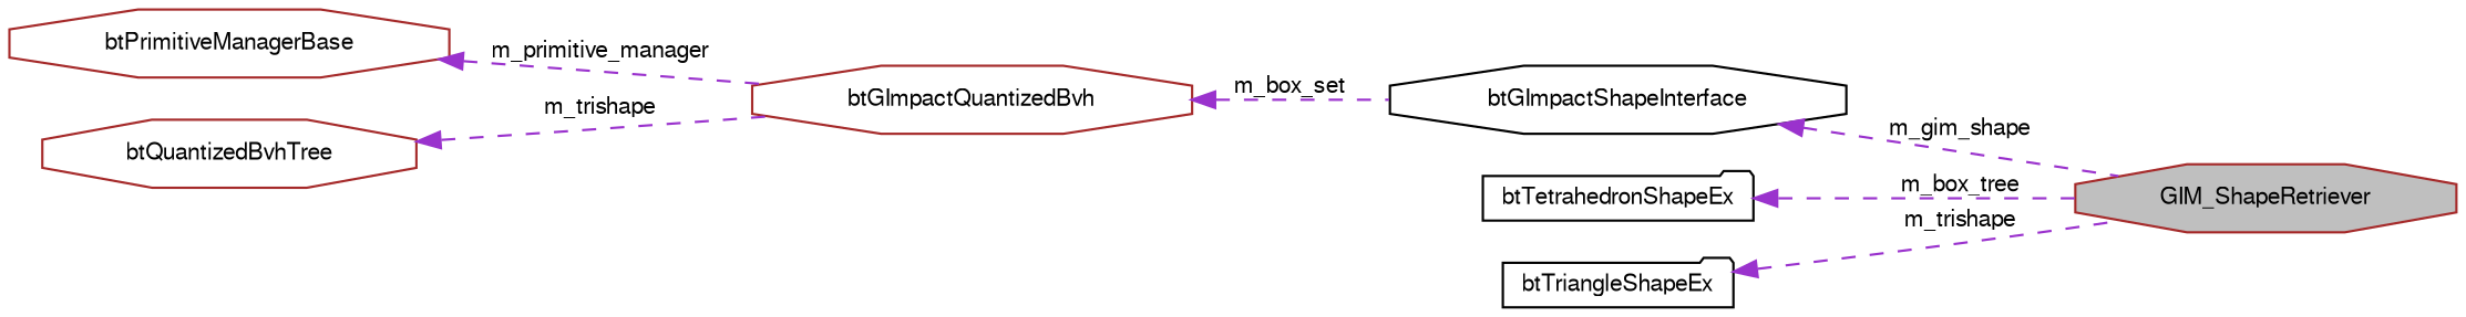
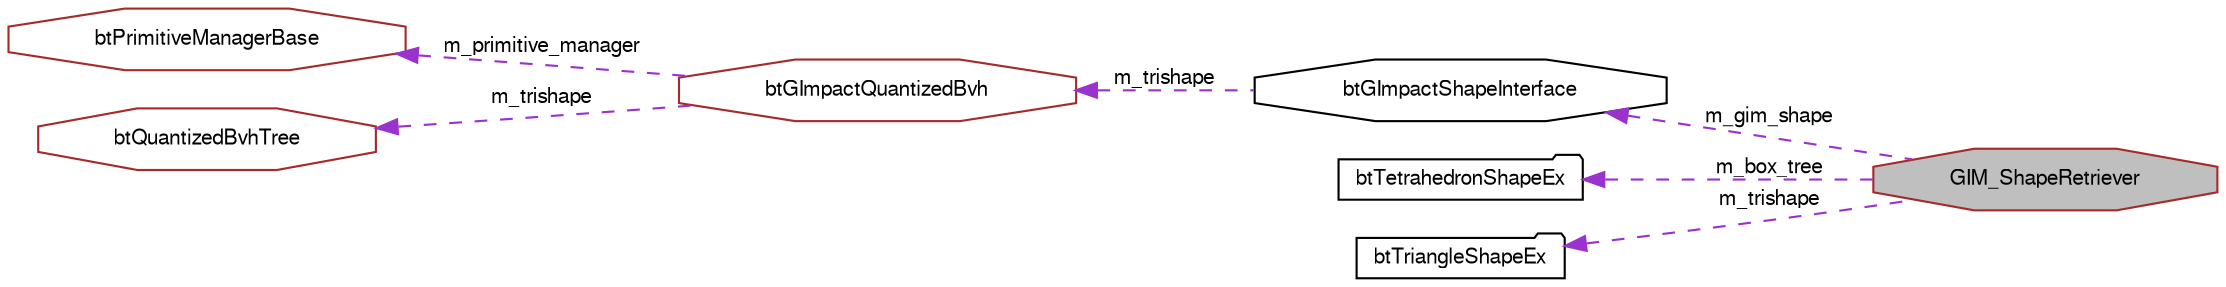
  digraph {
    rankdir=LR
    node [color=brown fontname=FreeSans fontsize=10 shape=octagon]
    edge [color=darkorchid3 dir=back fontname=FreeSans fontsize=10 labelfontname=FreeSans labelfontsize=10 style=dashed]
    n1 [fillcolor=grey75 fontcolor=black height=0.2 label=GIM_ShapeRetriever style=filled width=0.4]
    n2 [color=black height=0.2 label=btGImpactShapeInterface width=0.4]
    n3 [height=0.2 label=btGImpactQuantizedBvh width=0.4]
    n4 [height=0.2 label=btPrimitiveManagerBase width=0.4]
    n5 [height=0.2 label=btQuantizedBvhTree width=0.4]
    n6 [color=black height=0.2 label=btTetrahedronShapeEx shape=folder width=0.4]
    n7 [color=black height=0.2 label=btTriangleShapeEx shape=folder width=0.4]
    n2 -> n1 [label=m_gim_shape]
-   n3 -> n2 [label=m_box_set]
+   n3 -> n2 [label=m_trishape]
    n4 -> n3 [label=m_primitive_manager]
    n5 -> n3 [label=m_trishape]
    n6 -> n1 [label=m_box_tree]
    n7 -> n1 [label=m_trishape]
  }
